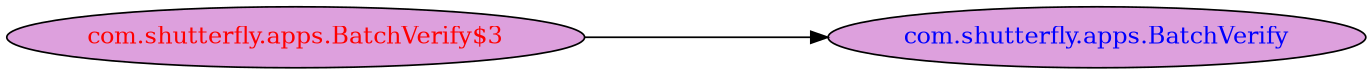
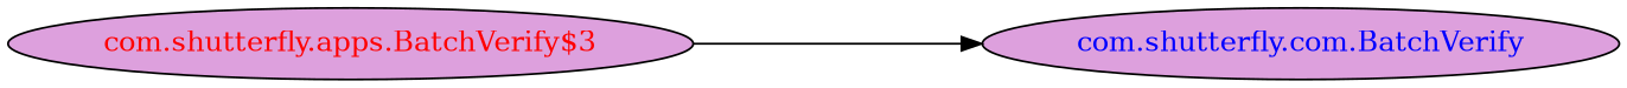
  digraph {
    concentrate=true
    rankdir=LR
    ranksep=2.0
    splines=ortho
    node [style=filled fillcolor=plum]
    "com.shutterfly.apps.BatchVerify$3" [fontcolor=red]
-   "com.shutterfly.apps.BatchVerify" [fontcolor=blue]
+   "com.shutterfly.apps.BatchVerify" [fontcolor=blue label="com.shutterfly.com.BatchVerify"]
    "com.shutterfly.apps.BatchVerify$3" -> "com.shutterfly.apps.BatchVerify"
  }
